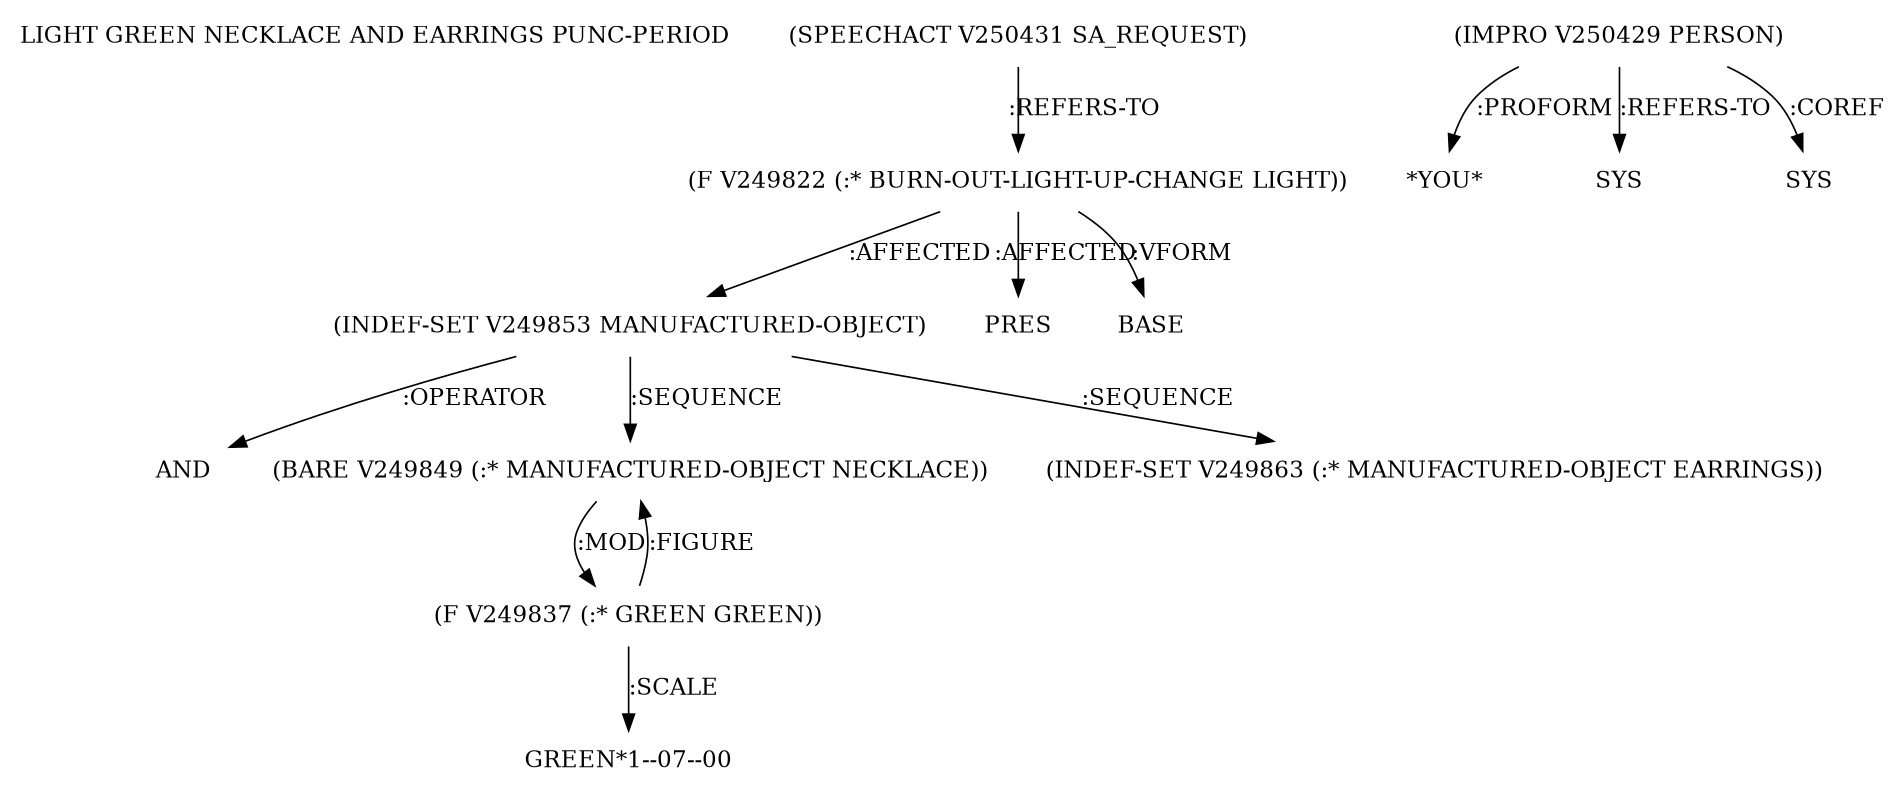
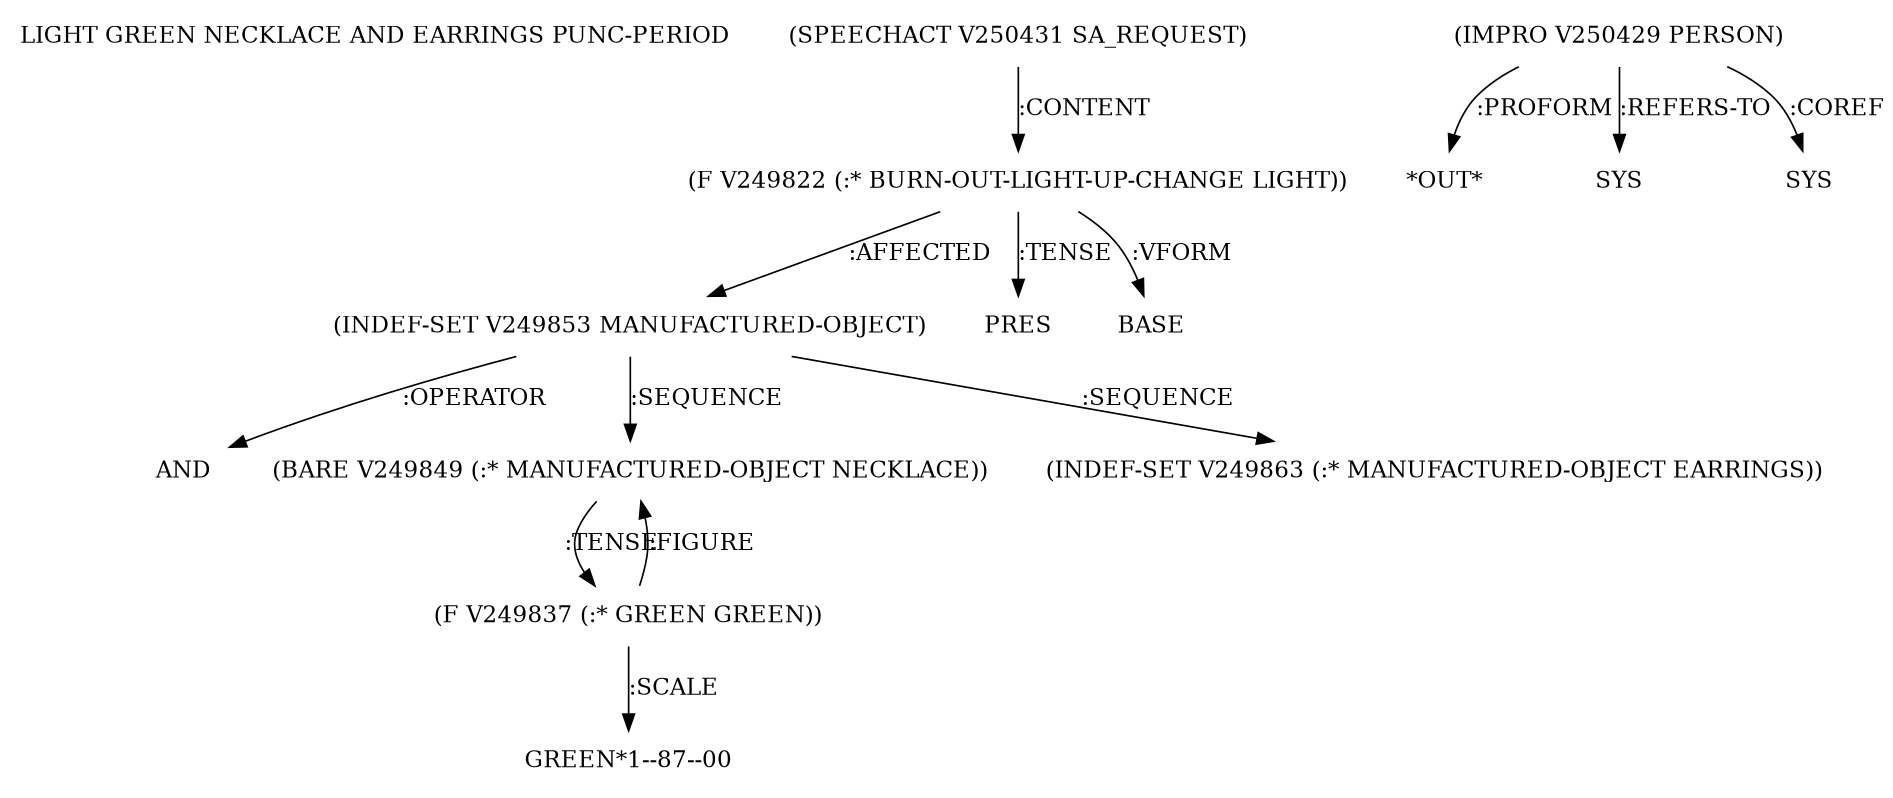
  digraph {
    node [shape=none]
    "LIGHT GREEN NECKLACE AND EARRINGS PUNC-PERIOD"
    n2 [label="(SPEECHACT V250431 SA_REQUEST)"]
    n3 [label="(F V249822 (:* BURN-OUT-LIGHT-UP-CHANGE LIGHT))"]
    n4 [label="(INDEF-SET V249853 MANUFACTURED-OBJECT)"]
    n5 [label=PRES]
    n6 [label=BASE]
    n7 [label="(IMPRO V250429 PERSON)"]
-   n8 [label="*YOU*"]
+   n8 [label="*OUT*"]
    n9 [label=SYS]
    n10 [label=SYS]
    n11 [label=AND]
    n12 [label="(BARE V249849 (:* MANUFACTURED-OBJECT NECKLACE))"]
    n13 [label="(INDEF-SET V249863 (:* MANUFACTURED-OBJECT EARRINGS))"]
    n14 [label="(F V249837 (:* GREEN GREEN))"]
-   n15 [label="GREEN*1--07--00"]
-   n2 -> n3 [label=":REFERS-TO"]
+   n15 [label="GREEN*1--87--00"]
+   n2 -> n3 [label=":CONTENT"]
    n3 -> n4 [label=":AFFECTED"]
-   n3 -> n5 [label=":AFFECTED"]
+   n3 -> n5 [label=":TENSE"]
    n3 -> n6 [label=":VFORM"]
    n4 -> n11 [label=":OPERATOR"]
    n4 -> n12 [label=":SEQUENCE"]
    n4 -> n13 [label=":SEQUENCE"]
    n7 -> n8 [label=":PROFORM"]
    n7 -> n9 [label=":REFERS-TO"]
    n7 -> n10 [label=":COREF"]
-   n12 -> n14 [label=":MOD"]
+   n12 -> n14 [label=":TENSE"]
    n14 -> n12 [label=":FIGURE"]
    n14 -> n15 [label=":SCALE"]
  }
